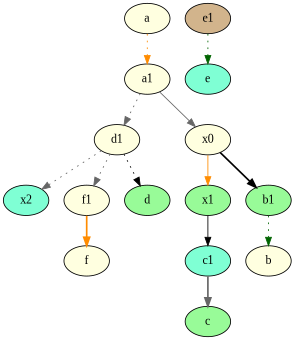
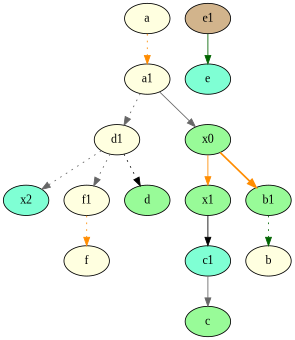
  digraph {
    fontname="Liberation Serif"
    node [fillcolor=lightyellow fontname="Liberation Serif" style=filled]
    edge [color=gray40 fontname="Liberation Serif" style=dotted]
    x2 [fillcolor=aquamarine]
    d1
    f1
    d [fillcolor=palegreen]
    f
    e1 [fillcolor=tan]
    e [fillcolor=aquamarine]
    c1 [fillcolor=aquamarine]
    c [fillcolor=palegreen]
    x1 [fillcolor=palegreen]
    b1 [fillcolor=palegreen]
    b
-   x0
+   x0 [fillcolor=palegreen]
    a1
    a
    d1 -> x2
    d1 -> f1
    d1 -> d [color=black]
-   f1 -> f [color=darkorange style=bold]
-   e1 -> e [color=darkgreen]
-   c1 -> c [style=bold]
+   f1 -> f [color=darkorange]
+   e1 -> e [color=darkgreen style=solid]
+   c1 -> c [style=solid]
    x1 -> c1 [color=black style=solid]
    b1 -> b [color=darkgreen]
    x0 -> x1 [color=darkorange style=solid]
-   x0 -> b1 [color=black style=bold]
+   x0 -> b1 [color=darkorange style=bold]
    a1 -> d1
    a1 -> x0 [style=solid]
    a -> a1 [color=darkorange]
  }
